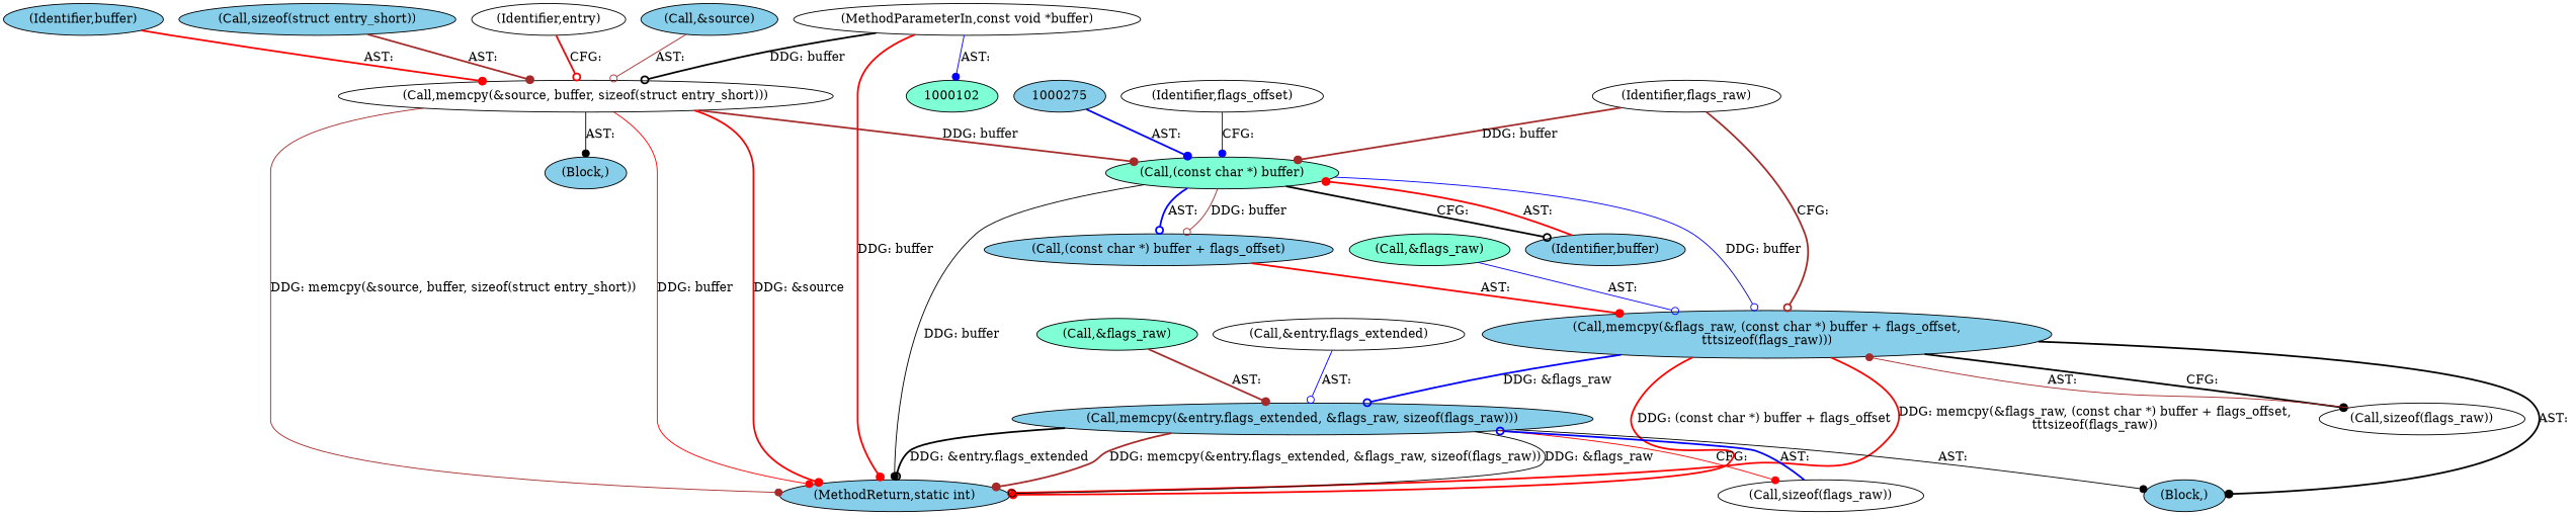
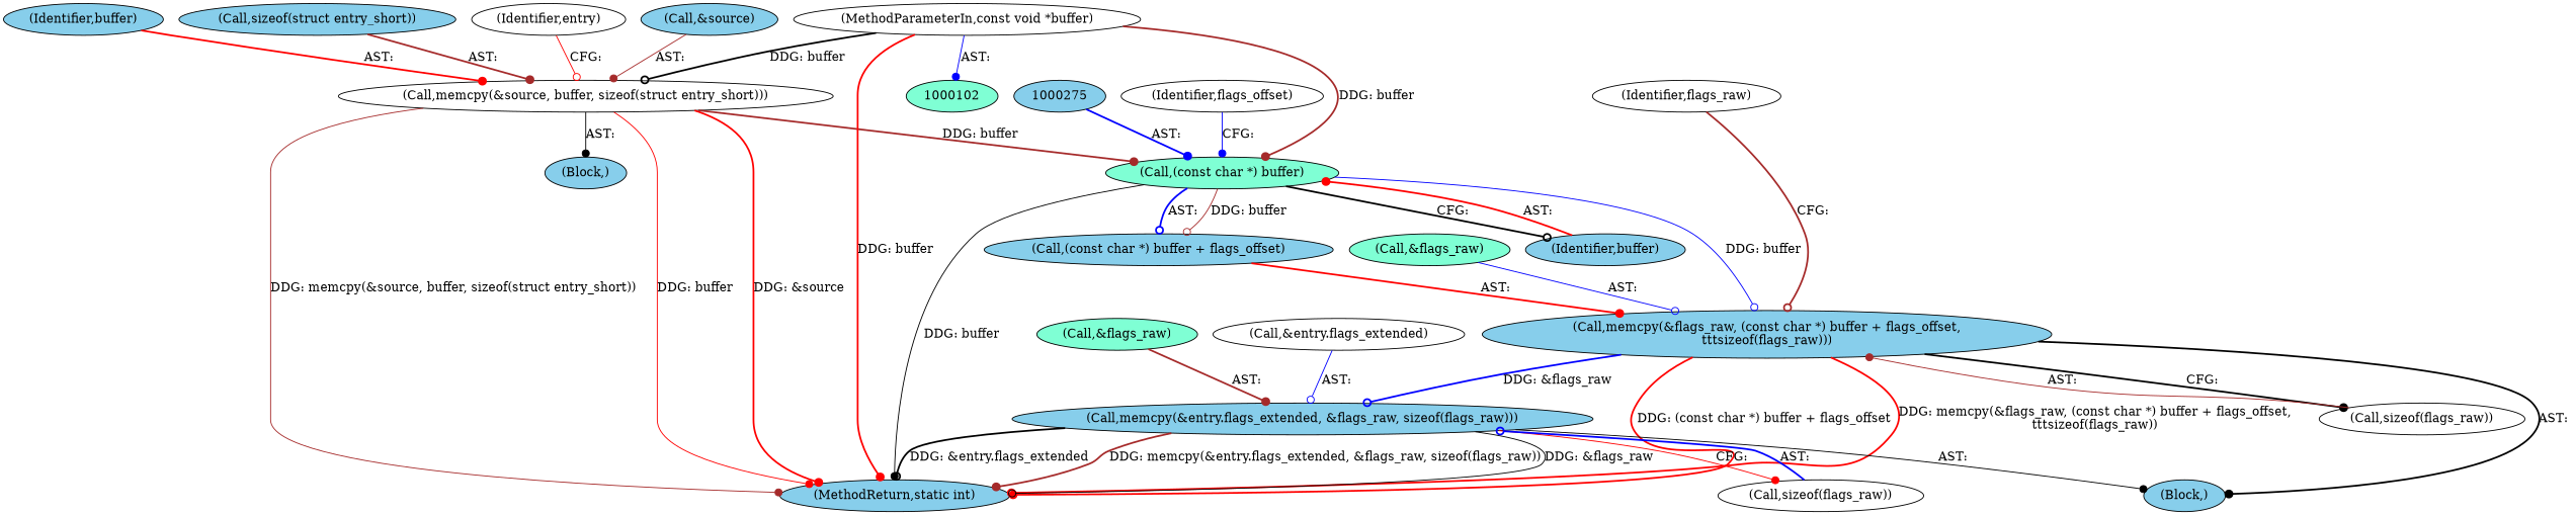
  digraph {
    node [fillcolor=skyblue style=filled]
    edge [arrowhead=dot color=red style=bold]
    n1 [label="(Call,memcpy(&flags_raw, (const char *) buffer + flags_offset,\n\t\t\tsizeof(flags_raw)))"]
    n2 [label="(Call,memcpy(&entry.flags_extended, &flags_raw, sizeof(flags_raw)))"]
    n3 [label="(Block,)"]
    n4 [fillcolor=white label="(Call,sizeof(flags_raw))"]
    n5 [label="(MethodReturn,static int)"]
    n6 [fillcolor=white label="(Call,sizeof(flags_raw))"]
    n7 [fillcolor=aquamarine label="(Call,(const char *) buffer)"]
    n8 [label="(Call,(const char *) buffer + flags_offset)"]
    n9 [label="(Identifier,buffer)"]
    n10 [fillcolor=white label="(Call,memcpy(&source, buffer, sizeof(struct entry_short)))"]
    n11 [label="(Block,)"]
    n12 [label="(Call,sizeof(struct entry_short))"]
    n13 [fillcolor=white label="(MethodParameterIn,const void *buffer)"]
    1000102 [fillcolor=aquamarine]
    n15 [fillcolor=white label="(Identifier,entry)"]
    n16 [fillcolor=white label="(Identifier,flags_offset)"]
    n17 [fillcolor=white label="(Call,&entry.flags_extended)"]
    n18 [label="(Call,&source)"]
    n19 [fillcolor=aquamarine label="(Call,&flags_raw)"]
    n20 [fillcolor=aquamarine label="(Call,&flags_raw)"]
    n21 [label="(Identifier,buffer)"]
    n22 [fillcolor=white label="(Identifier,flags_raw)"]
    1000275
    n1 -> n2 [arrowhead=odot color=blue label="DDG: &flags_raw"]
    n1 -> n3 [color=black label="AST: "]
    n1 -> n4 [color=black label="CFG: "]
    n1 -> n5 [label="DDG: (const char *) buffer + flags_offset"]
    n1 -> n5 [arrowhead=odot label="DDG: memcpy(&flags_raw, (const char *) buffer + flags_offset,\n\t\t\tsizeof(flags_raw))"]
    n2 -> n3 [color=black label="AST: " style=solid]
    n2 -> n5 [arrowhead=odot color=black label="DDG: &entry.flags_extended"]
    n2 -> n5 [color=brown label="DDG: memcpy(&entry.flags_extended, &flags_raw, sizeof(flags_raw))"]
    n2 -> n5 [arrowhead=odot color=black label="DDG: &flags_raw" style=solid]
    n2 -> n6 [label="CFG: " style=solid]
    n4 -> n1 [color=brown label="AST: " style=solid]
    n6 -> n2 [arrowhead=odot color=blue label="AST: "]
    n7 -> n1 [arrowhead=odot color=blue label="DDG: buffer" style=solid]
    n7 -> n5 [color=black label="DDG: buffer" style=solid]
    n7 -> n8 [arrowhead=odot color=blue label="AST: "]
    n7 -> n8 [arrowhead=odot color=brown label="DDG: buffer" style=solid]
    n7 -> n9 [arrowhead=odot color=black label="CFG: "]
    n8 -> n1 [label="AST: "]
    n9 -> n7 [label="AST: "]
    n10 -> n5 [label="DDG: buffer" style=solid]
    n10 -> n5 [label="DDG: &source"]
    n10 -> n5 [color=brown label="DDG: memcpy(&source, buffer, sizeof(struct entry_short))" style=solid]
    n10 -> n7 [color=brown label="DDG: buffer"]
    n10 -> n11 [color=black label="AST: " style=solid]
    n12 -> n10 [color=brown label="AST: "]
    n13 -> n5 [label="DDG: buffer"]
-   n22 -> n7 [color=brown label="DDG: buffer"]
+   n13 -> n7 [color=brown label="DDG: buffer"]
    n13 -> n10 [arrowhead=odot color=black label="DDG: buffer"]
    n13 -> 1000102 [color=blue label="AST: " style=solid]
-   n15 -> n10 [arrowhead=odot label="CFG: "]
+   n15 -> n10 [arrowhead=odot label="CFG: " style=solid]
    n16 -> n7 [color=blue label="CFG: " style=solid]
    n17 -> n2 [arrowhead=odot color=blue label="AST: " style=solid]
-   n18 -> n10 [arrowhead=odot color=brown label="AST: " style=solid]
+   n18 -> n10 [color=brown label="AST: " style=solid]
    n19 -> n1 [arrowhead=odot color=blue label="AST: " style=solid]
    n20 -> n2 [color=brown label="AST: "]
    n21 -> n10 [label="AST: "]
    n22 -> n1 [arrowhead=odot color=brown label="CFG: "]
    1000275 -> n7 [color=blue label="AST: "]
  }
